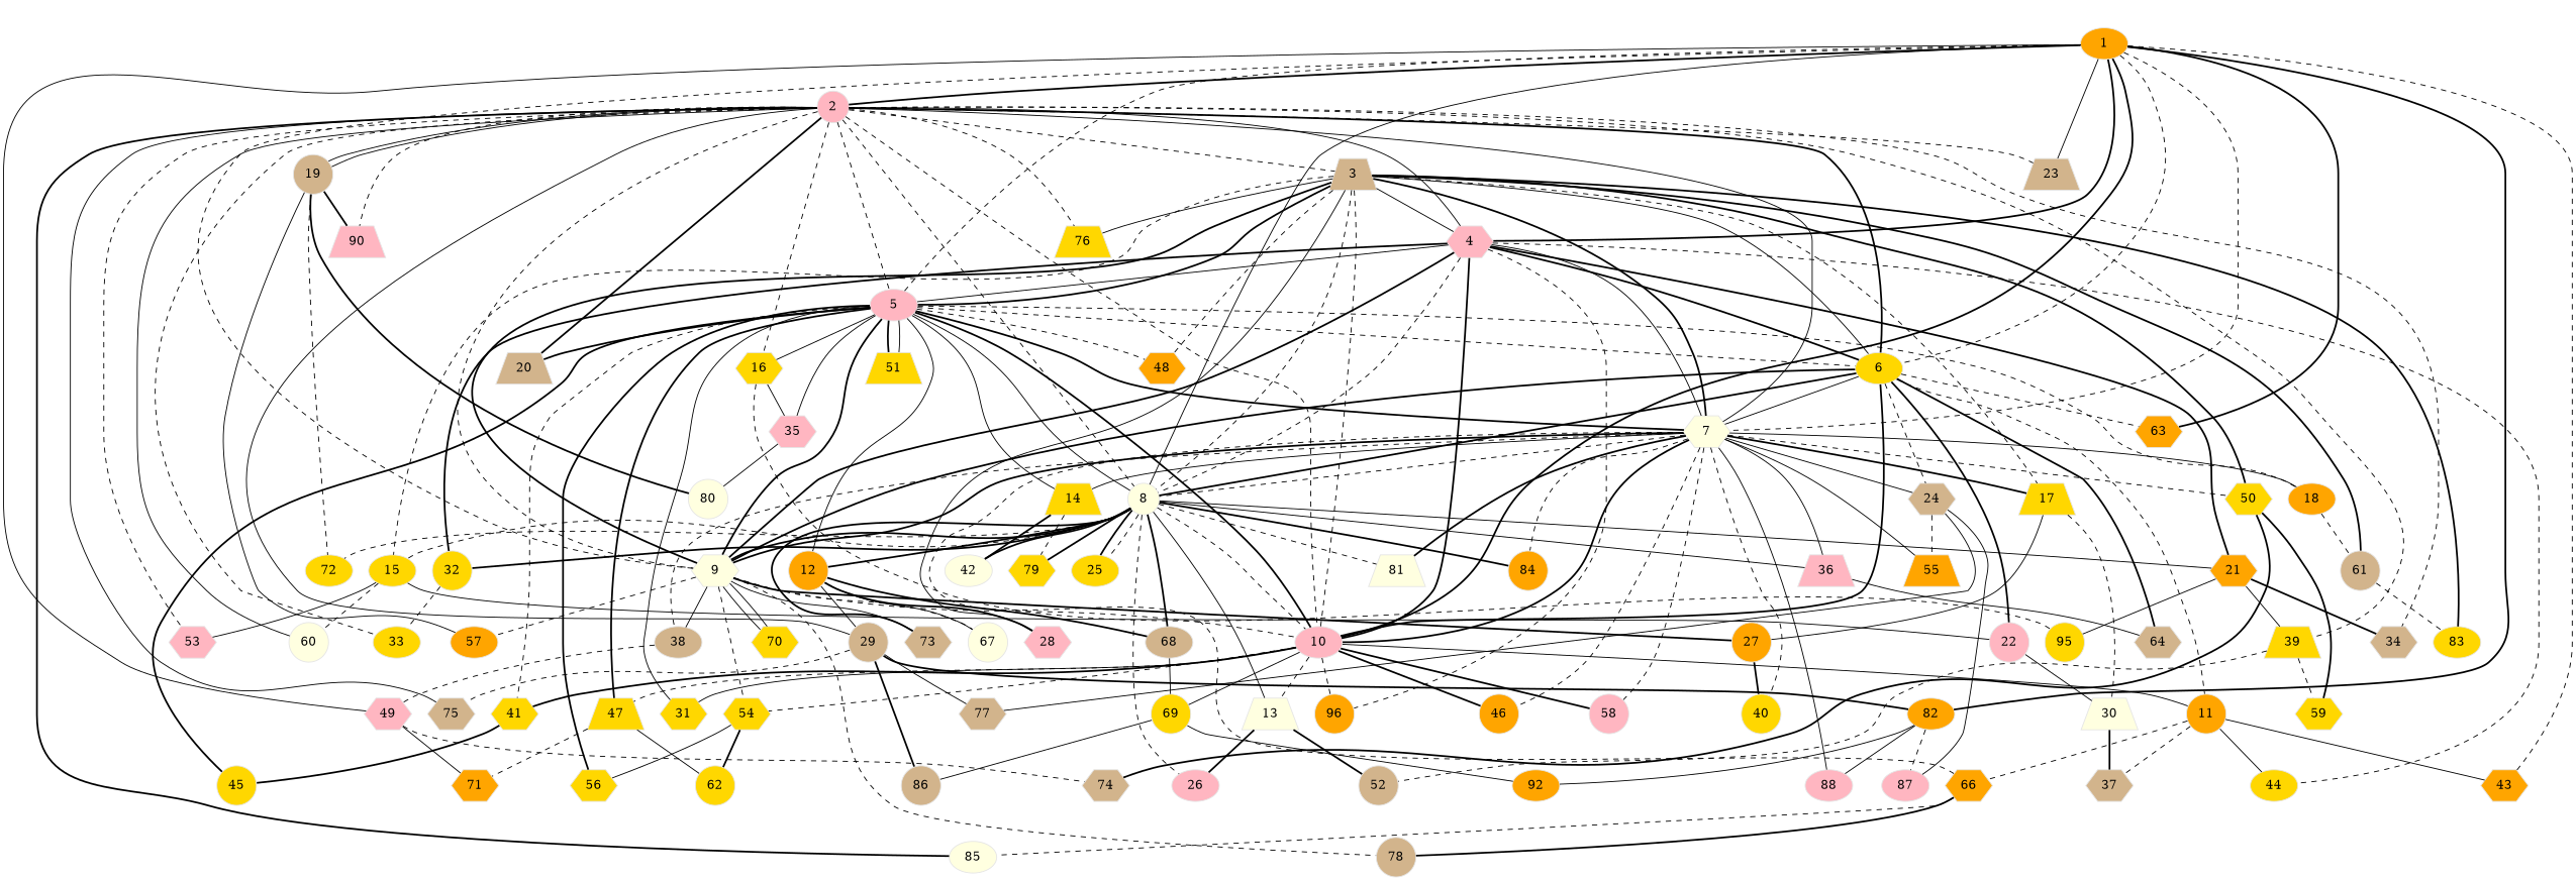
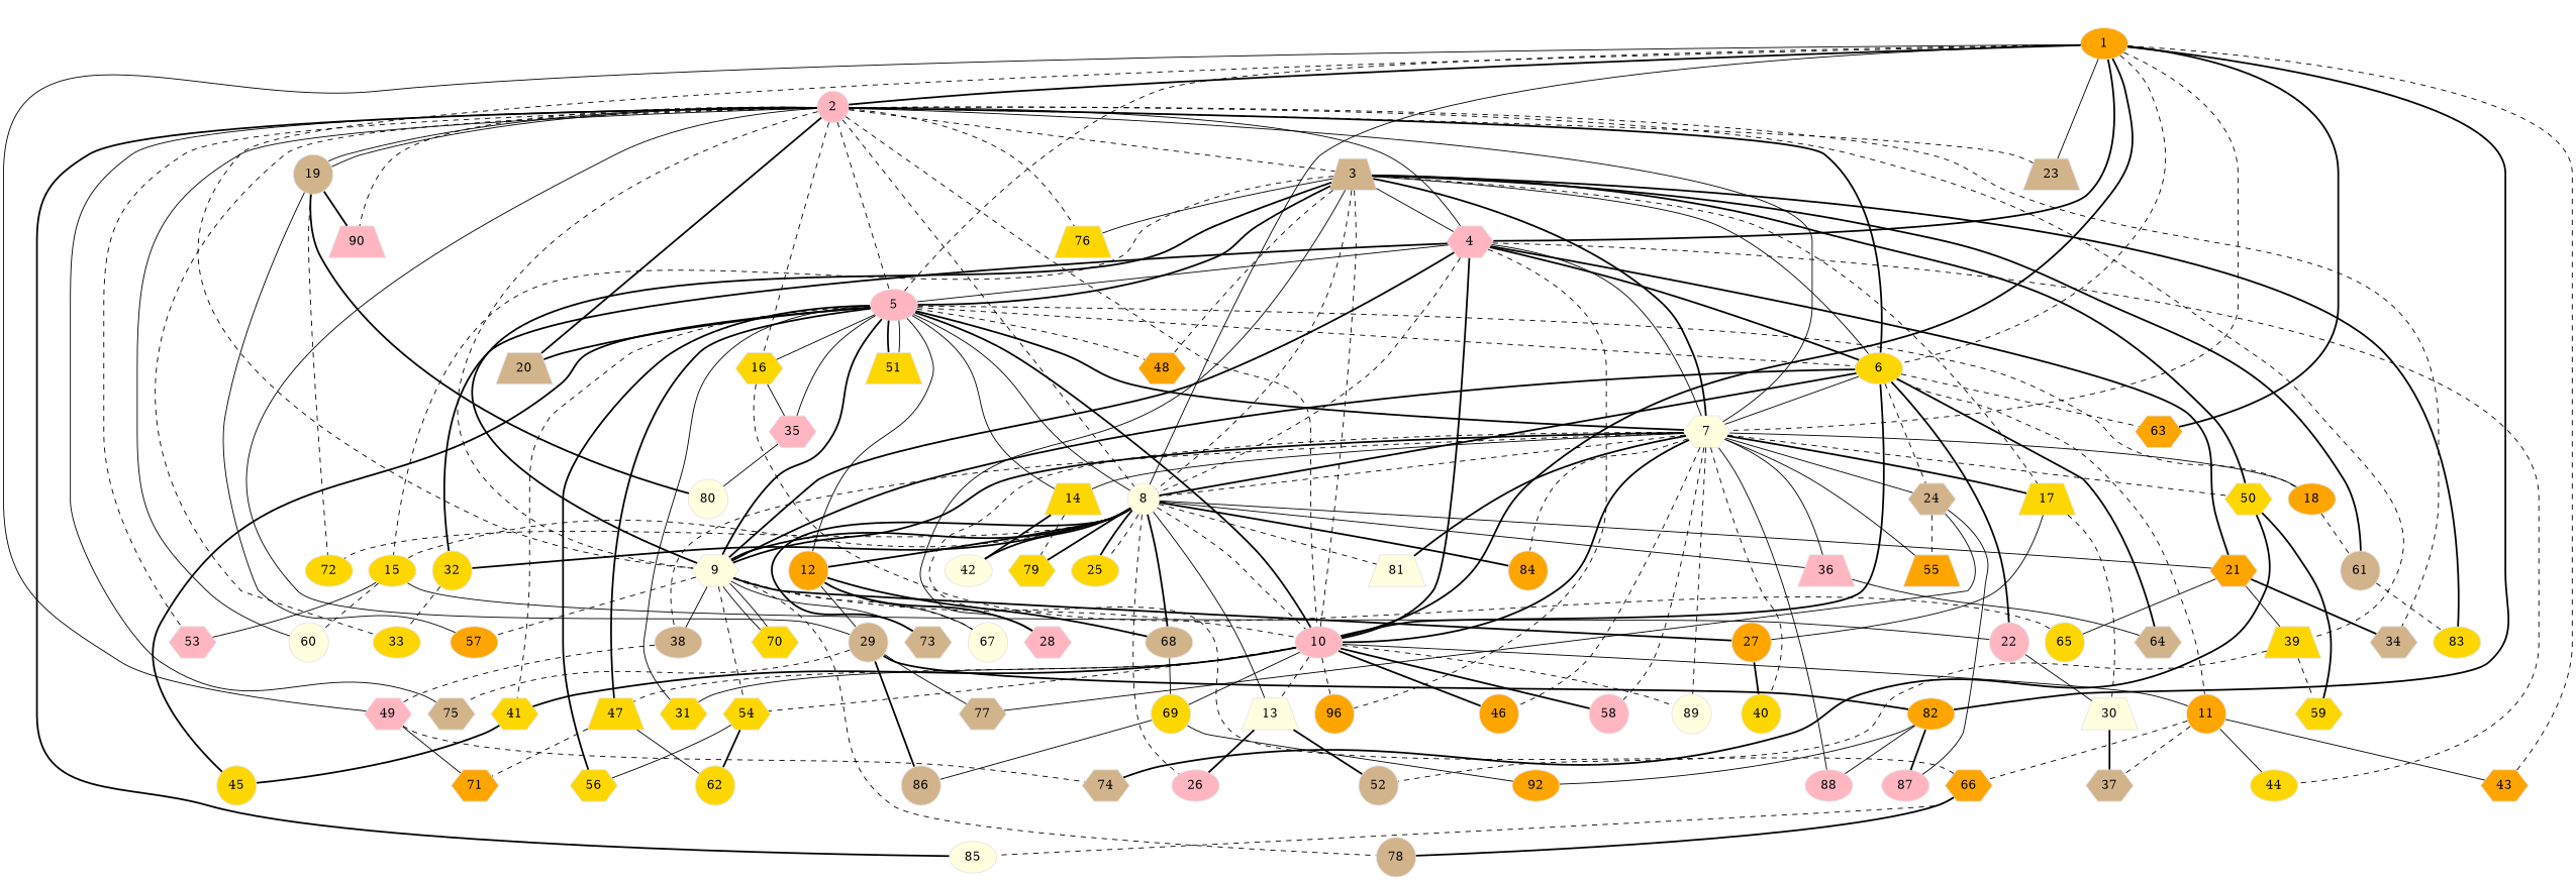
  graph {
    node [color=gray90 fillcolor=gold shape=hexagon style=filled]
    edge [style=dashed]
    1 [fillcolor=orange shape=ellipse]
    2 [fillcolor=lightpink shape=circle]
    4 [fillcolor=lightpink]
    5 [fillcolor=lightpink shape=ellipse]
    6 [shape=ellipse]
    7 [fillcolor=lightyellow]
    8 [fillcolor=lightyellow shape=circle]
    9 [fillcolor=lightyellow]
    10 [fillcolor=lightpink shape=ellipse]
    23 [fillcolor=tan shape=trapezium]
    43 [fillcolor=orange]
    49 [fillcolor=lightpink]
    63 [fillcolor=orange]
    82 [fillcolor=orange shape=ellipse]
    3 [fillcolor=tan shape=trapezium]
    16
    19 [fillcolor=tan shape=circle]
    20 [fillcolor=tan shape=trapezium]
    29 [fillcolor=tan shape=circle]
    33 [shape=ellipse]
    34 [fillcolor=tan]
    39 [shape=trapezium]
    53 [fillcolor=lightpink]
    60 [fillcolor=lightyellow shape=circle]
    75 [fillcolor=tan]
    76 [shape=trapezium]
    85 [fillcolor=lightyellow shape=ellipse]
    90 [fillcolor=lightpink shape=trapezium]
    15 [shape=ellipse]
    17 [shape=trapezium]
    28 [fillcolor=lightpink]
    48 [fillcolor=orange]
    50
    61 [fillcolor=tan shape=circle]
    83 [shape=ellipse]
    21 [fillcolor=orange]
    32 [shape=circle]
    44 [shape=ellipse]
    n39 [fillcolor=orange label=96 shape=circle]
    12 [fillcolor=orange shape=circle]
    14 [shape=trapezium]
    18 [fillcolor=orange shape=ellipse]
    31
    35 [fillcolor=lightpink]
    41
    45 [shape=circle]
    47 [shape=trapezium]
    51 [shape=trapezium]
    56
    11 [fillcolor=orange shape=circle]
    22 [fillcolor=lightpink shape=circle]
    24 [fillcolor=tan]
    64 [fillcolor=tan]
    36 [fillcolor=lightpink shape=trapezium]
    38 [fillcolor=tan shape=ellipse]
    40 [shape=circle]
    46 [fillcolor=orange shape=circle]
    55 [fillcolor=orange shape=trapezium]
    58 [fillcolor=lightpink shape=circle]
    66 [fillcolor=orange]
    81 [fillcolor=lightyellow shape=trapezium]
    84 [fillcolor=orange shape=circle]
    88 [fillcolor=lightpink shape=ellipse]
+   89 [fillcolor=lightyellow shape=circle]
    13 [fillcolor=lightyellow shape=trapezium]
    25 [shape=ellipse]
    26 [fillcolor=lightpink shape=ellipse]
    42 [fillcolor=lightyellow shape=ellipse]
    68 [fillcolor=tan shape=ellipse]
    72 [shape=ellipse]
    73 [fillcolor=tan]
    79
    27 [fillcolor=orange shape=circle]
    54
    57 [fillcolor=orange shape=ellipse]
    67 [fillcolor=lightyellow shape=circle]
    70
    78 [fillcolor=tan shape=circle]
    69 [shape=circle]
    71 [fillcolor=orange]
    74 [fillcolor=tan]
    87 [fillcolor=lightpink shape=ellipse]
    92 [fillcolor=orange shape=ellipse]
-   65 [shape=circle label=95]
+   65 [shape=circle]
    80 [fillcolor=lightyellow shape=circle]
    77 [fillcolor=tan]
    86 [fillcolor=tan shape=circle]
    52 [fillcolor=tan shape=circle]
    59
    30 [fillcolor=lightyellow shape=trapezium]
    62 [shape=circle]
    37 [fillcolor=tan]
    1 -- 2 [style=bold]
    1 -- 4 [style=bold]
    1 -- 5
    1 -- 6
    1 -- 7
    1 -- 8 [style=solid]
    1 -- 9
    1 -- 10 [style=bold]
    1 -- 23 [style=solid]
    1 -- 43
    1 -- 49 [style=solid]
    1 -- 63 [style=bold]
    1 -- 82 [style=bold]
    2 -- 4 [style=solid]
    2 -- 5
    2 -- 6 [style=bold]
    2 -- 7 [style=solid]
    2 -- 8
    2 -- 9
    2 -- 10
    2 -- 23
    2 -- 3
    2 -- 16
    2 -- 19 [style=solid]
    2 -- 19 [style=solid]
    2 -- 20 [style=bold]
    2 -- 29 [style=solid]
    2 -- 33
    2 -- 34
    2 -- 39
    2 -- 53
    2 -- 60 [style=solid]
    2 -- 75 [style=solid]
    2 -- 76
    2 -- 85 [style=bold]
    2 -- 90
    4 -- 5 [style=solid]
    4 -- 6 [style=bold]
    4 -- 7 [style=solid]
    4 -- 8
    4 -- 9 [style=bold]
    4 -- 10 [style=bold]
    4 -- 21 [style=bold]
    4 -- 32 [style=bold]
    4 -- 44
    4 -- n39
    5 -- 6
    5 -- 7 [style=bold]
    5 -- 8 [style=solid]
    5 -- 9 [style=bold]
    5 -- 10 [style=bold]
    5 -- 16 [style=solid]
    5 -- 20 [style=bold]
    5 -- 48
    5 -- 12 [style=solid]
    5 -- 14 [style=solid]
    5 -- 18
    5 -- 31 [style=solid]
    5 -- 35 [style=solid]
    5 -- 41
    5 -- 45 [style=bold]
    5 -- 47 [style=bold]
    5 -- 51 [style=bold]
    5 -- 51 [style=solid]
    5 -- 56 [style=bold]
    6 -- 7 [style=solid]
    6 -- 8 [style=bold]
    6 -- 9 [style=bold]
    6 -- 10 [style=bold]
    6 -- 63
    6 -- 11
    6 -- 22 [style=bold]
    6 -- 24
    6 -- 64 [style=bold]
    7 -- 8
    7 -- 9 [style=bold]
    7 -- 10 [style=bold]
    7 -- 17 [style=bold]
    7 -- 50
    7 -- 14 [style=solid]
    7 -- 18 [style=solid]
    7 -- 24 [style=solid]
    7 -- 36 [style=solid]
    7 -- 38
    7 -- 40
    7 -- 46
    7 -- 55 [style=solid]
    7 -- 58
    7 -- 66
    7 -- 81 [style=bold]
    7 -- 84
    7 -- 88 [style=solid]
+   7 -- 89
    8 -- 9 [style=bold]
    8 -- 10
    8 -- 15
    8 -- 21 [style=solid]
    8 -- 32 [style=bold]
    8 -- 12 [style=bold]
    8 -- 36 [style=solid]
    8 -- 81
    8 -- 84 [style=bold]
    8 -- 13 [style=solid]
    8 -- 25 [style=bold]
    8 -- 25
    8 -- 26
    8 -- 42 [style=bold]
    8 -- 68 [style=bold]
    8 -- 72
    8 -- 73 [style=bold]
    8 -- 79 [style=bold]
    9 -- 10
    9 -- 38 [style=solid]
    9 -- 73 [style=solid]
    9 -- 27 [style=bold]
    9 -- 54
    9 -- 57
    9 -- 67
    9 -- 70 [style=solid]
    9 -- 70 [style=solid]
    9 -- 78
    10 -- n39
    10 -- 31 [style=solid]
    10 -- 41 [style=bold]
    10 -- 47
    10 -- 11 [style=solid]
    10 -- 46 [style=bold]
    10 -- 58 [style=bold]
+   10 -- 89
    10 -- 13
    10 -- 54
    10 -- 69 [style=solid]
    49 -- 71 [style=solid]
    49 -- 74
    82 -- 88 [style=solid]
-   82 -- 87
+   82 -- 87 [style=bold]
    82 -- 92 [style=solid]
    3 -- 4 [style=solid]
    3 -- 5 [style=bold]
    3 -- 6 [style=solid]
    3 -- 7 [style=bold]
    3 -- 8
    3 -- 9 [style=bold]
    3 -- 10
    3 -- 76 [style=solid]
    3 -- 15
    3 -- 17
    3 -- 28 [style=solid]
    3 -- 48
    3 -- 50 [style=bold]
    3 -- 61 [style=bold]
    3 -- 83 [style=bold]
    16 -- 35 [style=solid]
    16 -- 65
    19 -- 90 [style=bold]
    19 -- 72
    19 -- 57 [style=solid]
    19 -- 80 [style=bold]
    29 -- 82 [style=bold]
    29 -- 75
    29 -- 77 [style=solid]
    29 -- 86 [style=bold]
    39 -- 52
    39 -- 59
    15 -- 53 [style=solid]
    15 -- 60
    15 -- 22 [style=solid]
    17 -- 27 [style=solid]
    17 -- 30
    50 -- 74 [style=bold]
    50 -- 59 [style=bold]
    61 -- 83
    21 -- 34 [style=bold]
    21 -- 39 [style=solid]
    21 -- 65 [style=solid]
    32 -- 33
    12 -- 29 [style=solid]
    12 -- 28 [style=bold]
    12 -- 68 [style=bold]
    12 -- 67 [style=solid]
    14 -- 42 [style=bold]
    14 -- 79
    18 -- 61
    35 -- 80 [style=solid]
    41 -- 45 [style=bold]
    47 -- 71
    47 -- 62 [style=solid]
    11 -- 43 [style=solid]
    11 -- 44 [style=solid]
    11 -- 66
    11 -- 37
    22 -- 30 [style=solid]
    24 -- 55
    24 -- 87 [style=solid]
    24 -- 77 [style=solid]
    36 -- 64 [style=solid]
    38 -- 49
    66 -- 85
    66 -- 78 [style=bold]
    13 -- 26 [style=bold]
    13 -- 52 [style=bold]
    68 -- 69 [style=solid]
    27 -- 40 [style=bold]
    54 -- 56 [style=solid]
    54 -- 62 [style=bold]
    69 -- 92 [style=solid]
    69 -- 86 [style=solid]
    30 -- 37 [style=bold]
  }
